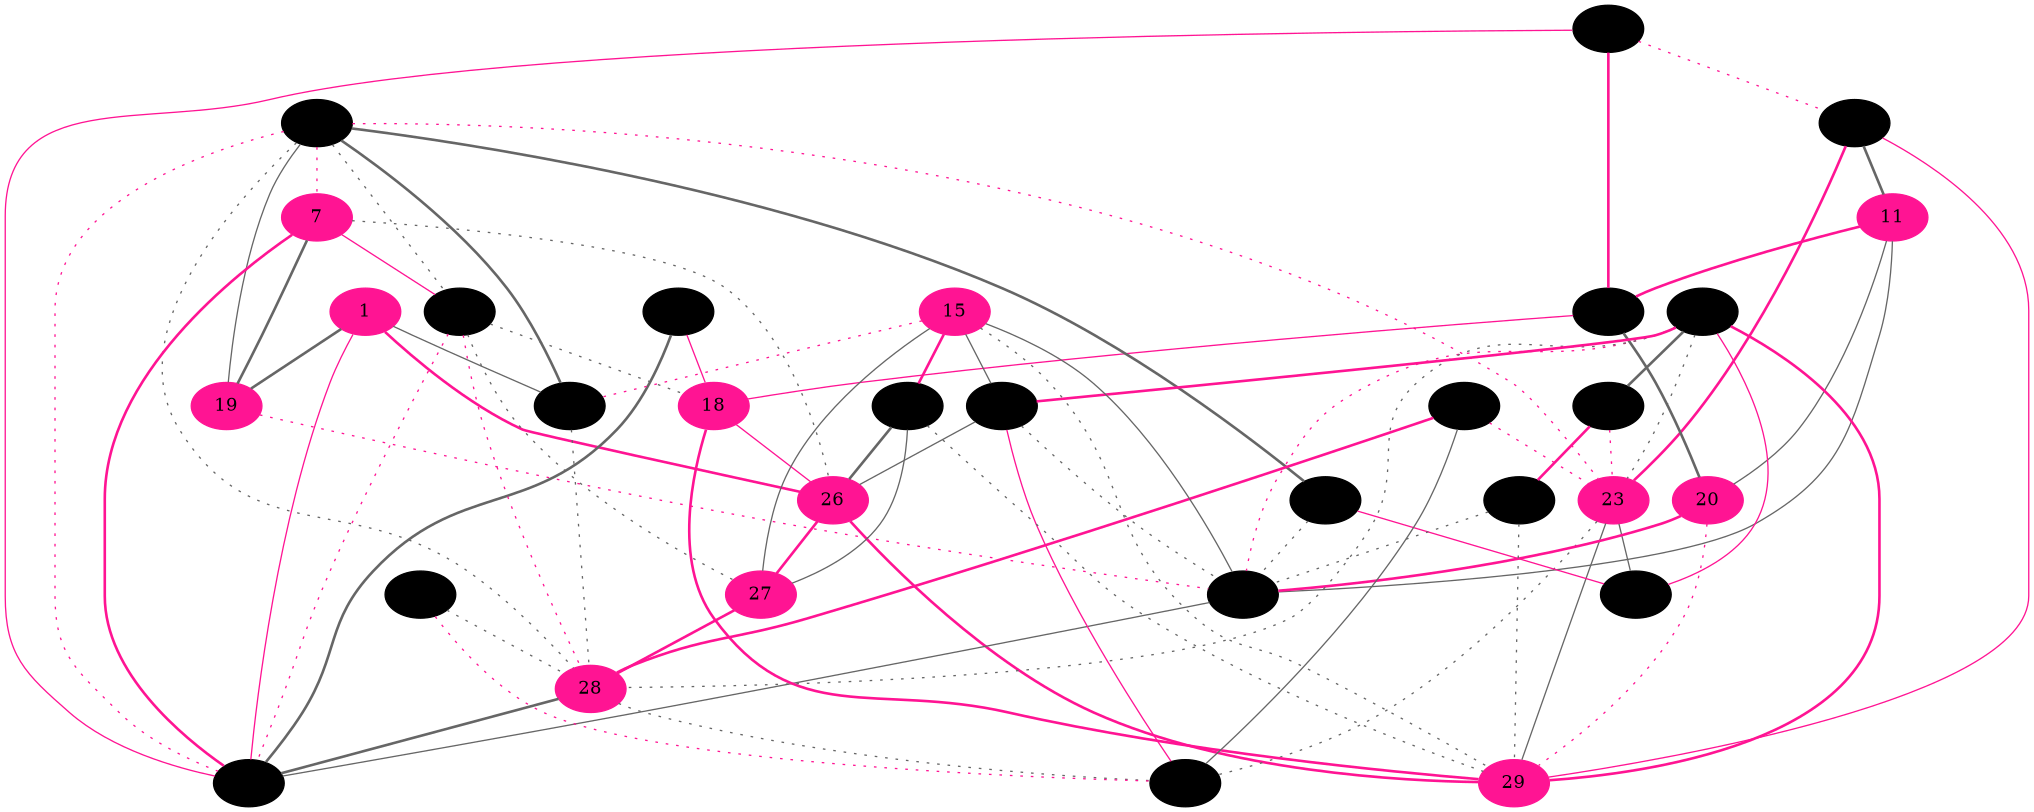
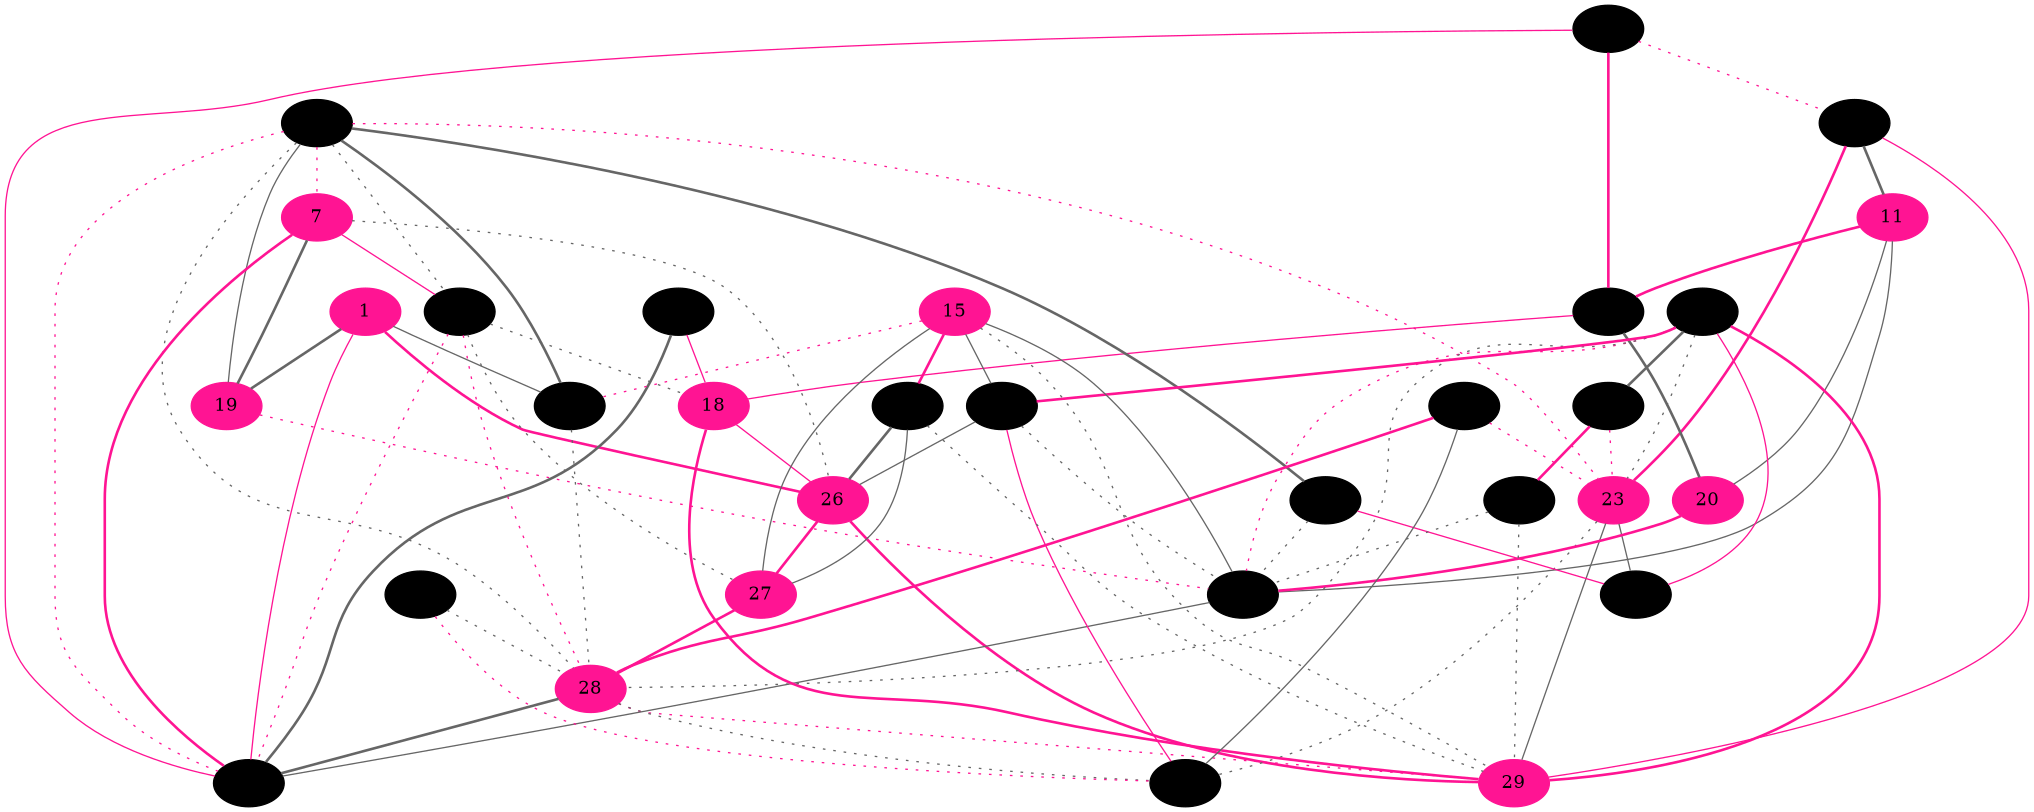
  graph {
    node [color=black style=filled]
    edge [color=gray40 style=dotted weight=1.0]
    1 [color=deeppink]
    19 [color=deeppink]
    24
    26 [color=deeppink]
    31
    22
    28 [color=deeppink]
    29 [color=deeppink]
    27 [color=deeppink]
    2
    10
    17
    23 [color=deeppink]
    11 [color=deeppink]
    18 [color=deeppink]
    20 [color=deeppink]
    3
    4
    5
    7 [color=deeppink]
    9
    30
    32
    6
    8
    12
    16
    21
    13
    15 [color=deeppink]
    25
    1 -- 19 [style=bold]
    1 -- 24 [style=solid]
    1 -- 26 [color=deeppink style=bold]
    1 -- 31 [color=deeppink style=solid]
    19 -- 22 [color=deeppink]
    24 -- 28
    26 -- 29 [color=deeppink style=bold]
    26 -- 27 [color=deeppink style=bold]
    22 -- 31 [style=solid]
    28 -- 31 [style=bold]
    28 -- 32
    27 -- 28 [color=deeppink style=bold]
    2 -- 31 [color=deeppink style=solid]
    2 -- 10 [color=deeppink]
    2 -- 17 [color=deeppink style=bold]
    10 -- 29 [color=deeppink style=solid]
    10 -- 23 [color=deeppink style=bold]
    10 -- 11 [style=bold]
    17 -- 18 [color=deeppink style=solid]
    17 -- 20 [style=bold]
    23 -- 29 [style=solid]
    23 -- 30 [style=solid]
    23 -- 32 [weight=2.0]
    11 -- 22 [style=solid]
    11 -- 17 [color=deeppink style=bold]
    11 -- 20 [style=solid]
    18 -- 26 [color=deeppink style=solid]
    18 -- 29 [color=deeppink style=bold]
    20 -- 22 [color=deeppink style=bold]
-   20 -- 29 [color=deeppink]
+   28 -- 29 [color=deeppink]
    3 -- 31 [style=bold]
    3 -- 18 [color=deeppink style=solid]
    4 -- 19 [style=solid]
    4 -- 24 [style=bold]
    4 -- 31 [color=deeppink weight=2.0]
    4 -- 28
    4 -- 23 [color=deeppink]
    4 -- 5 [style=bold]
    4 -- 7 [color=deeppink]
    4 -- 9
    5 -- 22 [weight=2.0]
    5 -- 30 [color=deeppink style=solid]
    7 -- 19 [style=bold]
    7 -- 26
    7 -- 31 [color=deeppink style=bold]
    7 -- 9 [color=deeppink style=solid]
    9 -- 31 [color=deeppink]
    9 -- 28 [color=deeppink]
    9 -- 27
    9 -- 18
    6 -- 28 [color=deeppink style=bold weight=2.0]
    6 -- 23 [color=deeppink]
    6 -- 32 [style=solid]
    8 -- 22 [color=deeppink]
    8 -- 28
    8 -- 29 [color=deeppink style=bold weight=2.0]
    8 -- 23
    8 -- 30 [color=deeppink style=solid]
    8 -- 12 [style=bold]
    8 -- 16 [color=deeppink style=bold]
    12 -- 23 [color=deeppink]
    12 -- 21 [color=deeppink style=bold]
    16 -- 26 [style=solid]
    16 -- 22 [weight=2.0]
    16 -- 32 [color=deeppink style=solid]
    21 -- 22
    21 -- 29 [weight=2.0]
    13 -- 28
    13 -- 32 [color=deeppink]
    15 -- 24 [color=deeppink]
    15 -- 22 [style=solid]
    15 -- 29 [weight=2.0]
    15 -- 27 [style=solid]
    15 -- 16 [style=solid]
    15 -- 25 [color=deeppink style=bold weight=2.0]
    25 -- 26 [style=bold]
    25 -- 29
    25 -- 27 [style=solid]
  }
